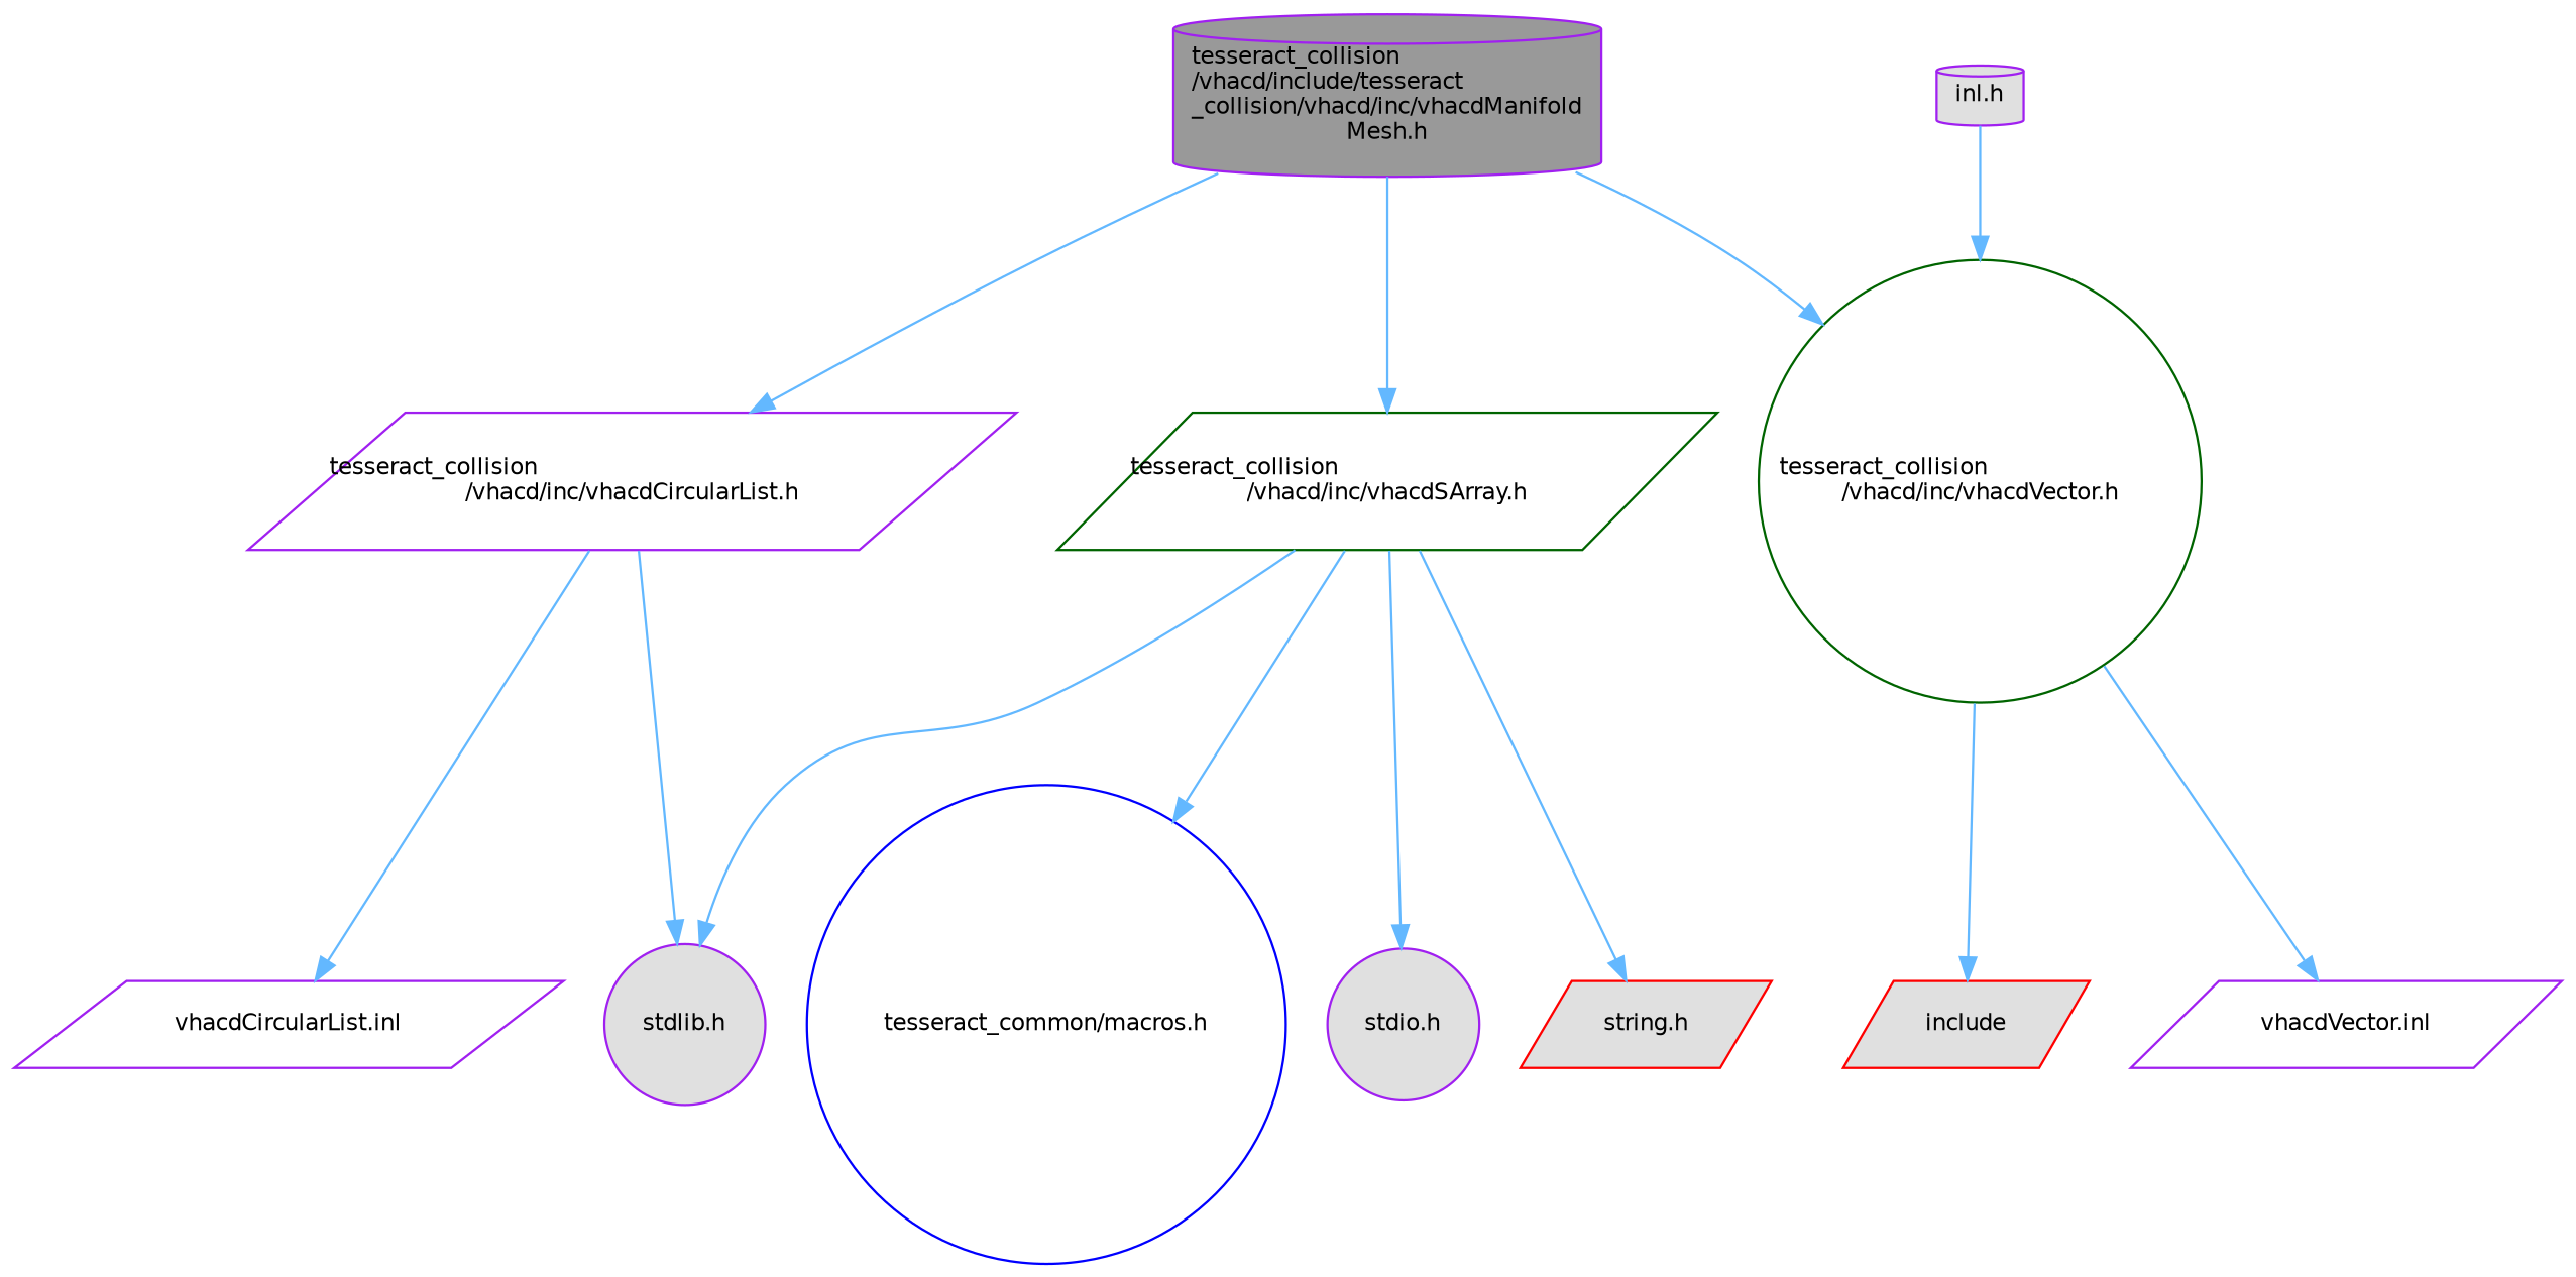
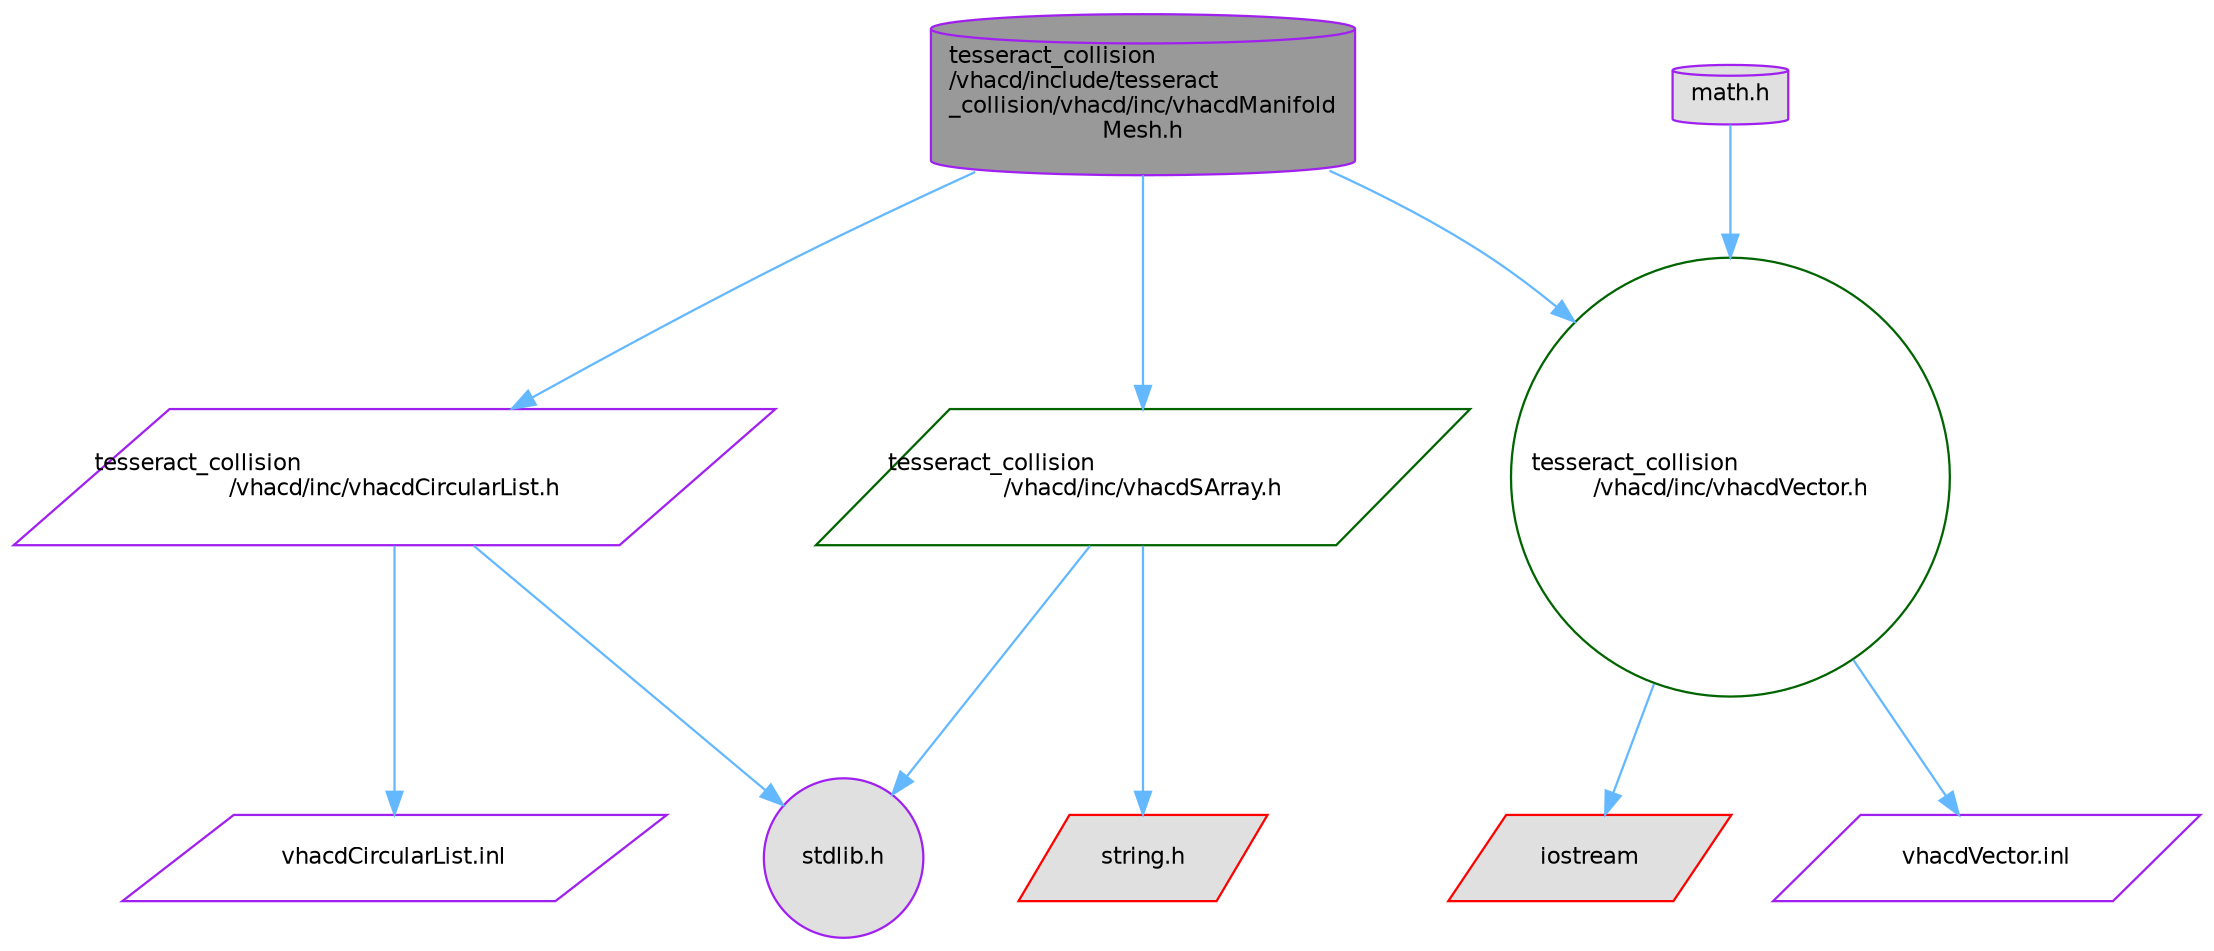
  digraph {
    node [color=purple fillcolor=white fontname=Helvetica fontsize=10 shape=parallelogram style=filled]
    edge [color=steelblue1 fontname=Helvetica fontsize=10 labelfontname=Helvetica labelfontsize=10 style=solid]
    n1 [fillcolor=grey60 fontcolor=black height=0.2 label="tesseract_collision\l/vhacd/include/tesseract\l_collision/vhacd/inc/vhacdManifold\lMesh.h" shape=cylinder width=0.4]
    n2 [height=0.2 label="tesseract_collision\l/vhacd/inc/vhacdCircularList.h" width=0.4]
    n3 [color=darkgreen height=0.2 label="tesseract_collision\l/vhacd/inc/vhacdSArray.h" width=0.4]
    n4 [color=darkgreen height=0.2 label="tesseract_collision\l/vhacd/inc/vhacdVector.h" shape=circle width=0.4]
    n5 [fillcolor="#E0E0E0" height=0.2 label="stdlib.h" shape=circle width=0.4]
    n6 [height=0.2 label="vhacdCircularList.inl" width=0.4]
-   n7 [color=blue height=0.2 label="tesseract_common/macros.h" shape=circle width=0.4]
-   n8 [fillcolor="#E0E0E0" height=0.2 label="stdio.h" shape=circle width=0.4]
    n9 [color=red fillcolor="#E0E0E0" height=0.2 label="string.h" width=0.4]
-   n10 [color=red fillcolor="#E0E0E0" height=0.2 label=include width=0.4]
+   n10 [color=red fillcolor="#E0E0E0" height=0.2 label=iostream width=0.4]
    n11 [height=0.2 label="vhacdVector.inl" width=0.4]
-   n12 [fillcolor="#E0E0E0" height=0.2 label="inl.h" shape=cylinder width=0.4]
+   n12 [fillcolor="#E0E0E0" height=0.2 label="math.h" shape=cylinder width=0.4]
    n1 -> n2
    n1 -> n3
    n1 -> n4
    n2 -> n5
    n2 -> n6
    n3 -> n5
-   n3 -> n7
-   n3 -> n8
    n3 -> n9
    n4 -> n10
    n4 -> n11
    n12 -> n4
  }
